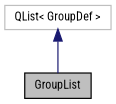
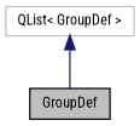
  digraph {
    fontname="Roboto Condensed"
    node [fontname="Roboto Condensed" fontsize=10 shape=record style=filled]
-   n1 [color=black fillcolor=grey75 fontcolor=black height=0.2 label=GroupList width=0.4]
+   n1 [color=black fillcolor=grey75 fontcolor=black height=0.2 label=GroupDef width=0.4]
    n2 [color=grey75 fillcolor=white height=0.2 label="QList\< GroupDef \>" width=0.4]
    n2 -> n1 [color=midnightblue dir=back fontname="Roboto Condensed" fontsize=10 labelfontname=Helvetica labelfontsize=10 style=solid]
  }
